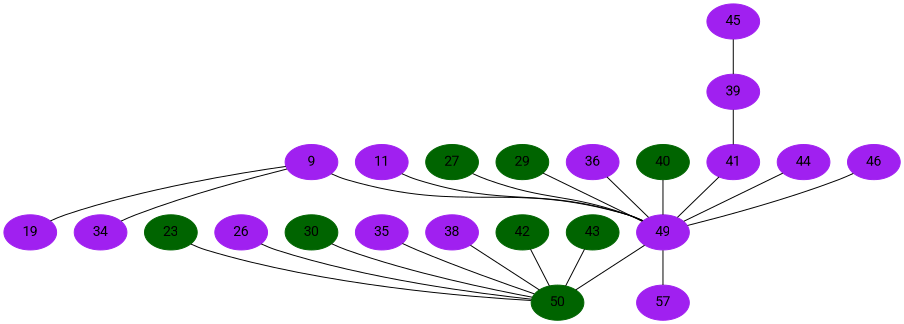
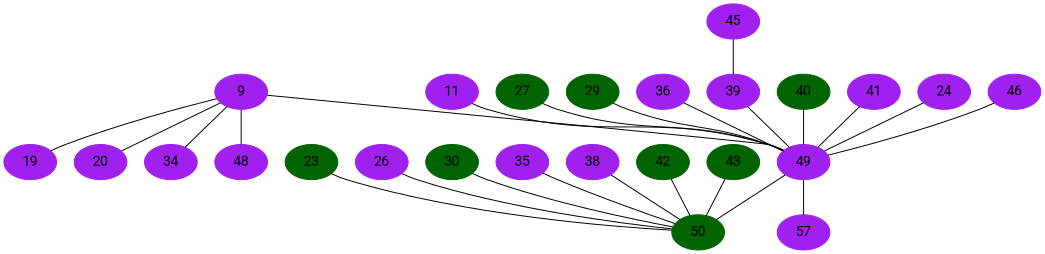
  graph {
    fontname=Roboto
    node [color=purple fontname=Roboto style=filled]
    edge [fontname=Roboto]
    9
    19
+   20
    34
+   48
    49 [super="+33+32+2+47"]
    50 [color=darkgreen super="+4+3+5"]
    n8 [label=57]
    11
    23 [color=darkgreen super="+16"]
    26
    27 [color=darkgreen]
    29 [color=darkgreen super="+13"]
    30 [color=darkgreen]
    35
    36 [super="+22"]
    38
    39
    40 [color=darkgreen]
    41
    42 [color=darkgreen super="+25+37"]
    43 [color=darkgreen]
-   44
+   44 [label=24]
    45
    46 [super="+1"]
    9 -- 19
+   9 -- 20
    9 -- 34
+   9 -- 48
    9 -- 49 [weight=3]
    49 -- 50 [weight=5]
    49 -- n8
    11 -- 49
    23 -- 50
    26 -- 50
    27 -- 49
    29 -- 49 [weight=2]
    30 -- 50
    35 -- 50
    36 -- 49
    38 -- 50
-   39 -- 41
+   39 -- 49
    40 -- 49
    41 -- 49
    42 -- 50
    43 -- 50
    44 -- 49
    45 -- 39
    46 -- 49 [weight=4]
  }
